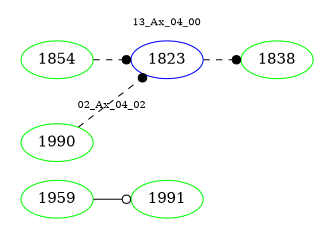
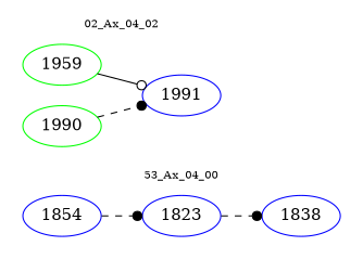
  digraph {
    rankdir=LR
    node [color=green]
    edge [arrowhead=dot color=black style=dashed]
-   n1 [label=1854]
+   n1 [color=blue label=1854]
    n2 [color=blue label=1823]
-   n3 [label=1838]
+   n3 [color=blue label=1838]
    n4 [label=1959]
    n5 [label=1990]
-   n6 [label=1991]
+   n6 [color=blue label=1991]
    subgraph cluster_1 {
      color=white
      fontsize=10
-     label="13_Ax_04_00"
+     label="53_Ax_04_00"
      n1
      n2
      n3
    }
    subgraph cluster_2 {
      color=white
      fontsize=10
      label="02_Ax_04_02"
      n4
      n5
      n6
    }
    n1 -> n2
    n2 -> n3
    n4 -> n6 [arrowhead=odot style=solid]
-   n5 -> n2
+   n5 -> n6
  }
